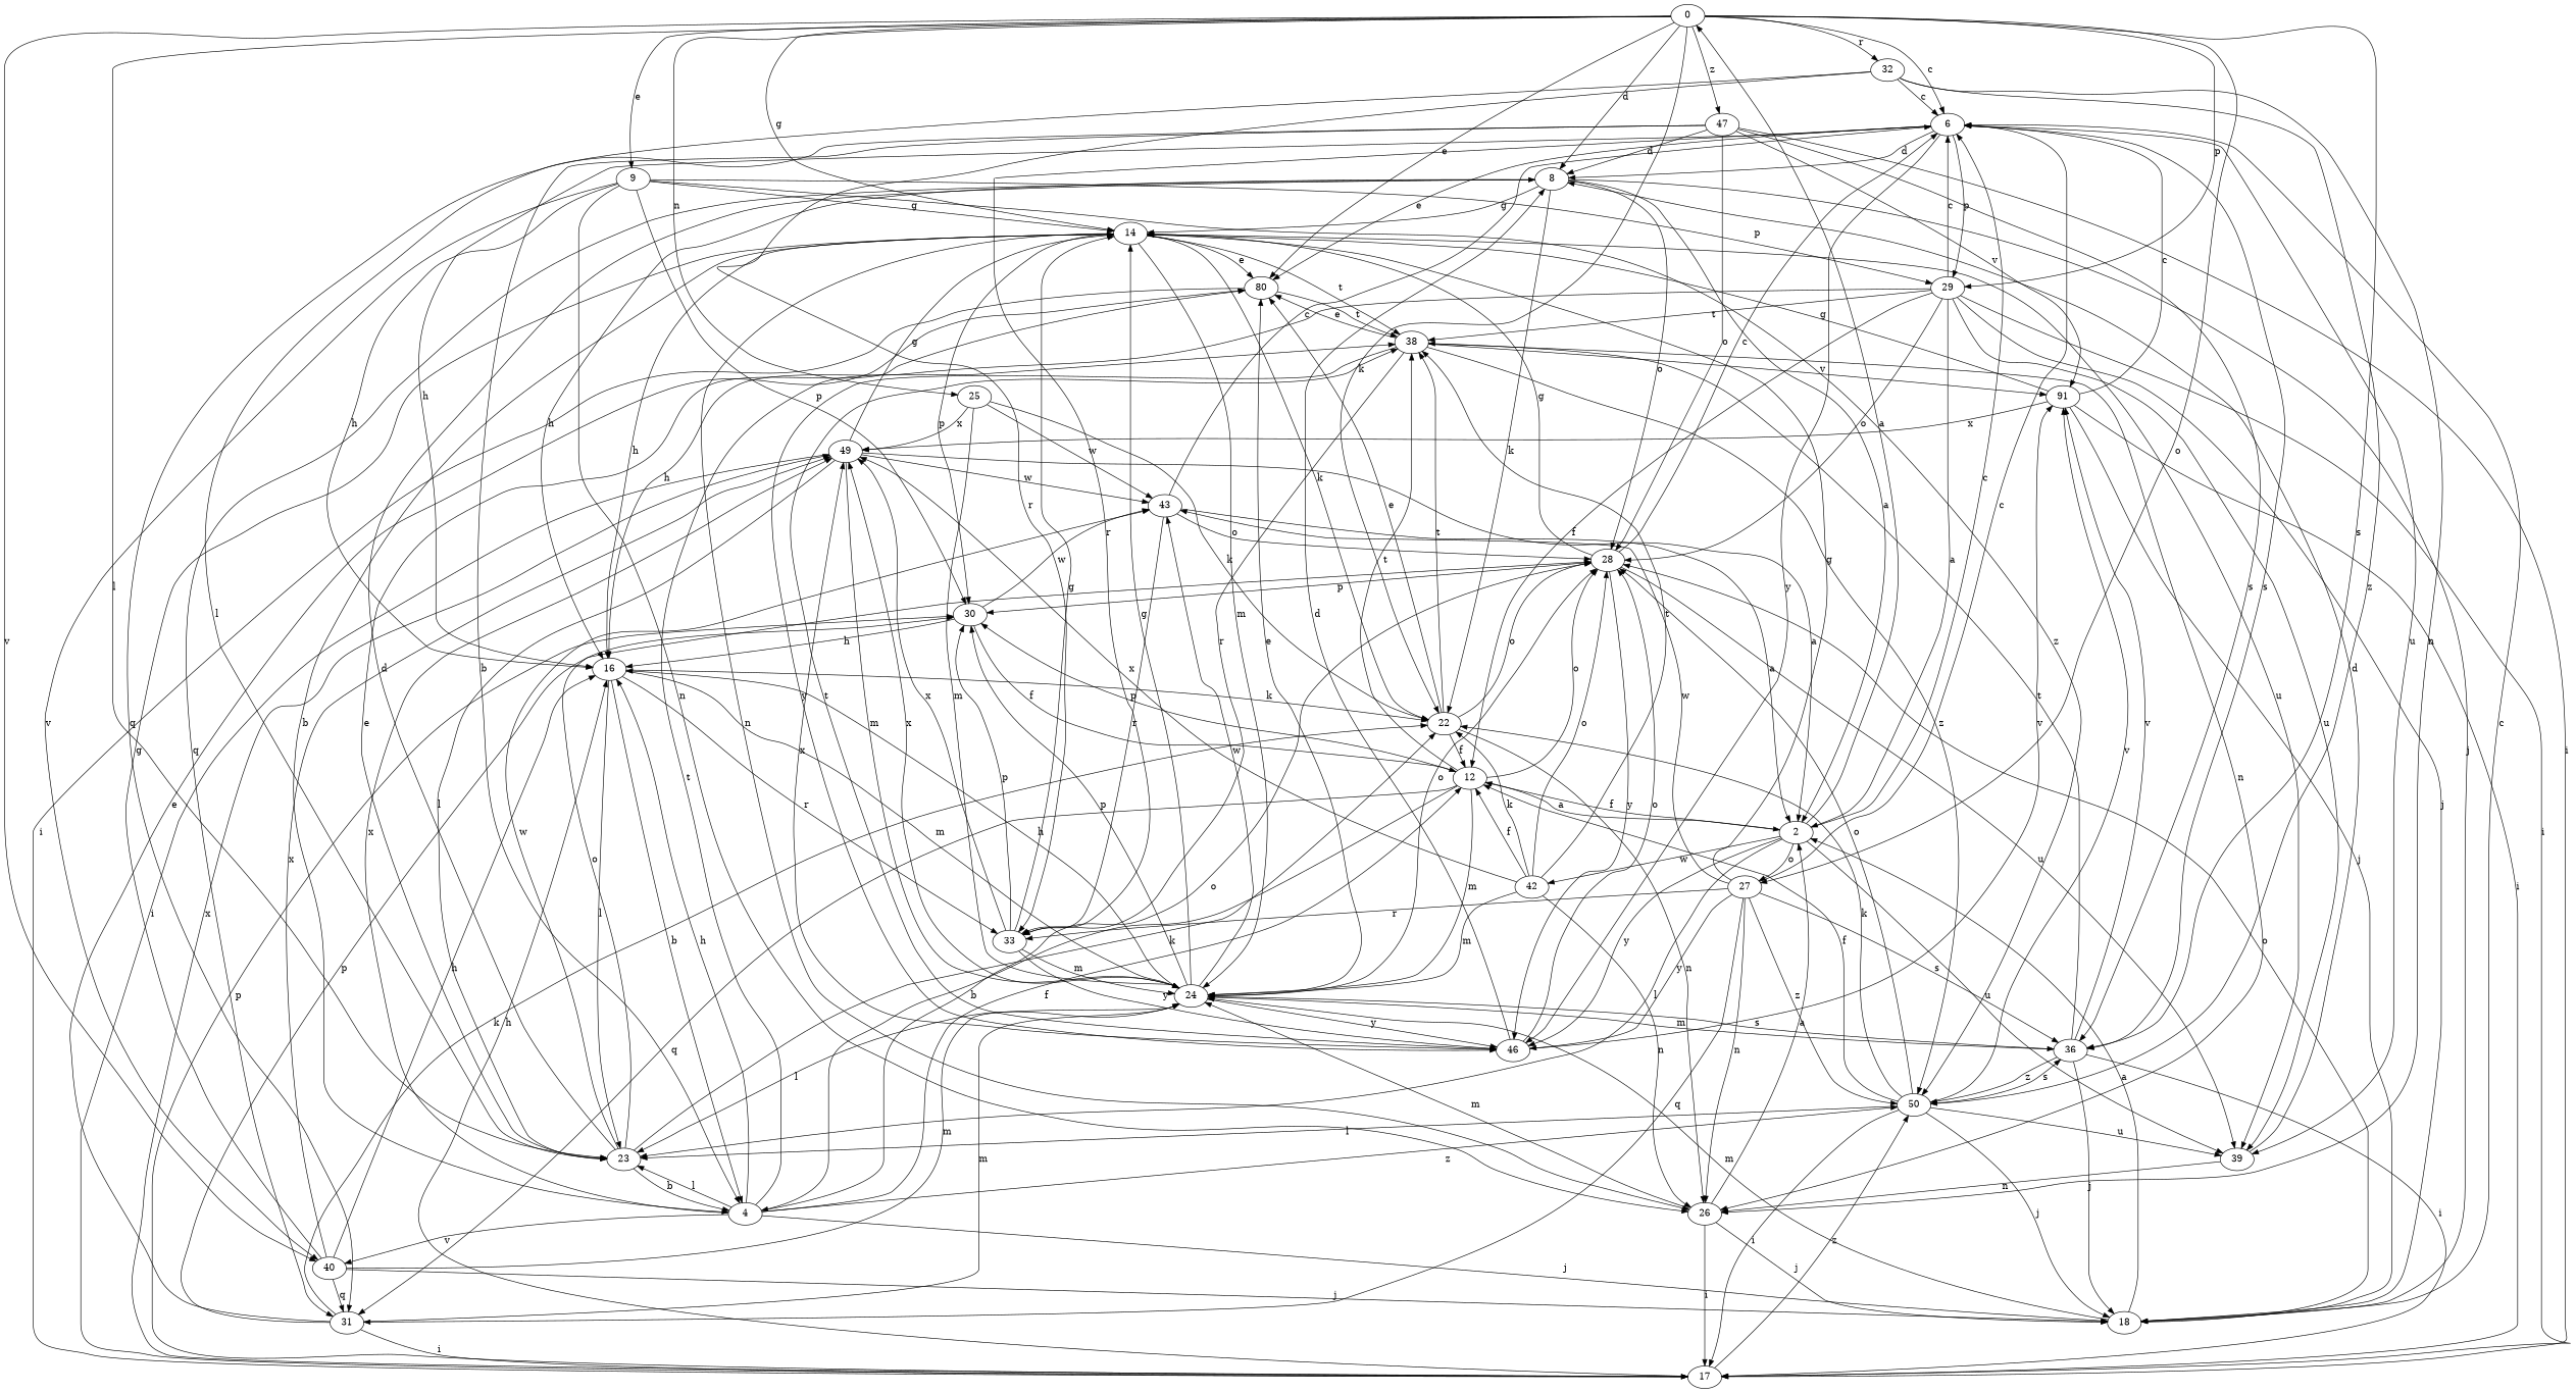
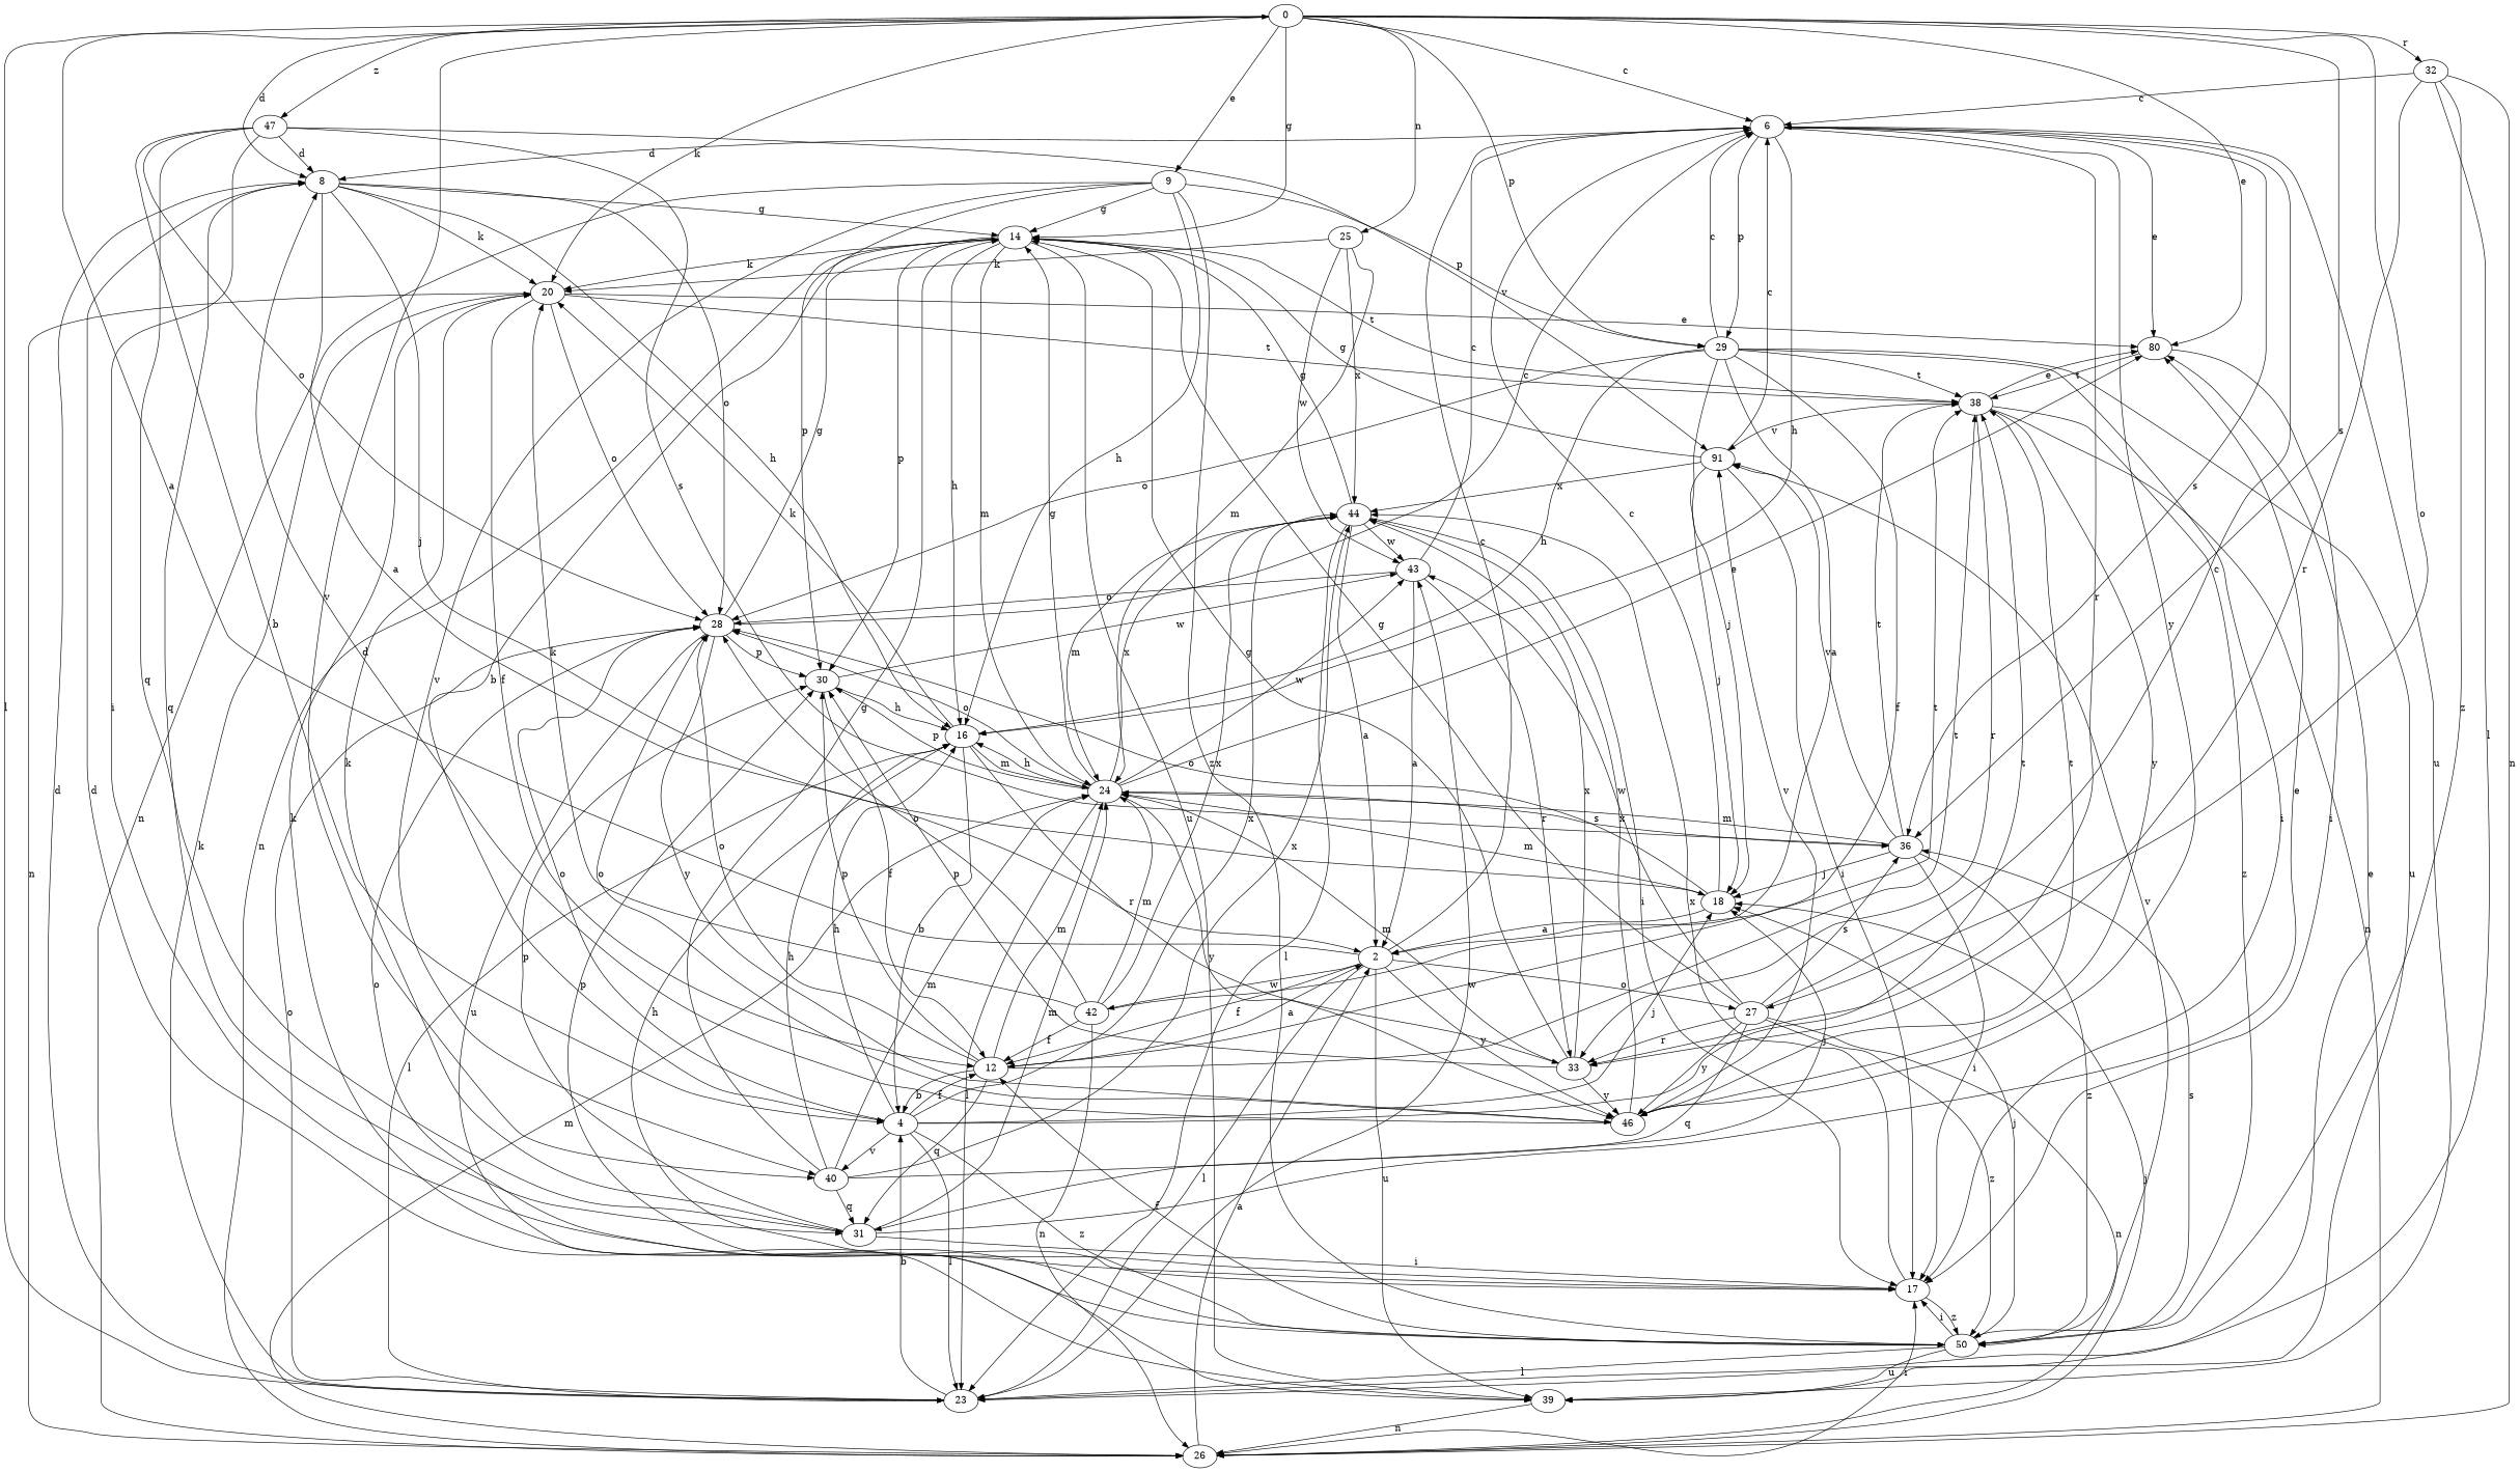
  strict digraph {
    0
    6
    8
    9
    n5 [label=80]
    14
-   20 [label=22]
+   20
    23
    25
    27
    29
    32
    36
    40
    47
    39
    46
    16
    33
    2
    18
    28
    31
    50
    26
    30
    38
    17
    4
    24
    12
    43
-   44 [label=49]
+   44
    n34 [label=91]
    42
    0 -> 6 [label=c]
    0 -> 8 [label=d]
    0 -> 9 [label=e]
    0 -> n5 [label=e]
    0 -> 14 [label=g]
    0 -> 20 [label=k]
    0 -> 23 [label=l]
    0 -> 25 [label=n]
    0 -> 27 [label=o]
    0 -> 29 [label=p]
    0 -> 32 [label=r]
    0 -> 36 [label=s]
    0 -> 40 [label=v]
    0 -> 47 [label=z]
    6 -> 8 [label=d]
    6 -> n5 [label=e]
    6 -> 29 [label=p]
    6 -> 36 [label=s]
    6 -> 39 [label=u]
    6 -> 46 [label=y]
    6 -> 16 [label=h]
    6 -> 33 [label=r]
    8 -> 14 [label=g]
    8 -> 20 [label=k]
    8 -> 16 [label=h]
    8 -> 2 [label=a]
    8 -> 18 [label=j]
    8 -> 28 [label=o]
    8 -> 31 [label=q]
    9 -> 14 [label=g]
    9 -> 29 [label=p]
    9 -> 40 [label=v]
    9 -> 16 [label=h]
    9 -> 50 [label=z]
    9 -> 26 [label=n]
    9 -> 30 [label=p]
    n5 -> 38 [label=t]
    n5 -> 17 [label=i]
-   14 -> n5 [label=e]
    14 -> 20 [label=k]
    14 -> 39 [label=u]
    14 -> 16 [label=h]
    14 -> 26 [label=n]
    14 -> 30 [label=p]
    14 -> 38 [label=t]
    14 -> 4 [label=b]
    14 -> 24 [label=m]
    20 -> n5 [label=e]
    20 -> 28 [label=o]
    20 -> 26 [label=n]
    20 -> 38 [label=t]
    20 -> 12 [label=f]
    23 -> 8 [label=d]
    23 -> n5 [label=e]
    23 -> 20 [label=k]
    23 -> 28 [label=o]
    23 -> 4 [label=b]
    23 -> 43 [label=w]
    25 -> 20 [label=k]
    25 -> 24 [label=m]
    25 -> 43 [label=w]
    25 -> 44 [label=x]
    27 -> 6 [label=c]
    27 -> 14 [label=g]
    27 -> 36 [label=s]
    27 -> 46 [label=y]
    27 -> 33 [label=r]
    27 -> 31 [label=q]
    27 -> 50 [label=z]
    27 -> 26 [label=n]
    27 -> 43 [label=w]
    29 -> 6 [label=c]
    29 -> 39 [label=u]
    29 -> 16 [label=h]
    29 -> 2 [label=a]
    29 -> 18 [label=j]
    29 -> 28 [label=o]
    29 -> 38 [label=t]
    29 -> 17 [label=i]
    29 -> 12 [label=f]
    32 -> 6 [label=c]
    32 -> 23 [label=l]
    32 -> 33 [label=r]
    32 -> 50 [label=z]
    32 -> 26 [label=n]
    36 -> 18 [label=j]
    36 -> 50 [label=z]
    36 -> 38 [label=t]
    36 -> 17 [label=i]
    36 -> 24 [label=m]
    36 -> n34 [label=v]
    40 -> 14 [label=g]
    40 -> 16 [label=h]
    40 -> 18 [label=j]
    40 -> 31 [label=q]
    40 -> 24 [label=m]
    40 -> 44 [label=x]
    47 -> 8 [label=d]
    47 -> 36 [label=s]
    47 -> 28 [label=o]
    47 -> 31 [label=q]
    47 -> 17 [label=i]
    47 -> 4 [label=b]
    47 -> n34 [label=v]
    39 -> 8 [label=d]
    39 -> 26 [label=n]
    46 -> 8 [label=d]
    46 -> 28 [label=o]
    46 -> 38 [label=t]
    46 -> 44 [label=x]
    46 -> n34 [label=v]
    16 -> 20 [label=k]
    16 -> 23 [label=l]
    16 -> 33 [label=r]
    16 -> 4 [label=b]
    16 -> 24 [label=m]
    33 -> 14 [label=g]
    33 -> 46 [label=y]
    33 -> 30 [label=p]
    33 -> 24 [label=m]
    33 -> 44 [label=x]
    2 -> 0 [label=a]
    2 -> 6 [label=c]
    2 -> 23 [label=l]
    2 -> 27 [label=o]
    2 -> 39 [label=u]
    2 -> 46 [label=y]
    2 -> 12 [label=f]
    2 -> 42 [label=w]
    18 -> 6 [label=c]
    18 -> 2 [label=a]
    18 -> 28 [label=o]
    18 -> 24 [label=m]
    28 -> 6 [label=c]
    28 -> 14 [label=g]
    28 -> 39 [label=u]
    28 -> 46 [label=y]
    28 -> 30 [label=p]
    31 -> n5 [label=e]
    31 -> 20 [label=k]
    31 -> 30 [label=p]
    31 -> 17 [label=i]
    31 -> 24 [label=m]
    50 -> 20 [label=k]
    50 -> 23 [label=l]
    50 -> 36 [label=s]
    50 -> 39 [label=u]
    50 -> 18 [label=j]
    50 -> 28 [label=o]
    50 -> 17 [label=i]
    50 -> 12 [label=f]
    50 -> n34 [label=v]
    26 -> 2 [label=a]
    26 -> 18 [label=j]
    26 -> 17 [label=i]
    26 -> 24 [label=m]
    30 -> 16 [label=h]
    30 -> 12 [label=f]
    30 -> 43 [label=w]
    38 -> n5 [label=e]
    38 -> 46 [label=y]
    38 -> 33 [label=r]
    38 -> 50 [label=z]
    38 -> 26 [label=n]
    38 -> n34 [label=v]
    17 -> 16 [label=h]
    17 -> 50 [label=z]
    17 -> 30 [label=p]
    17 -> 44 [label=x]
    4 -> 23 [label=l]
    4 -> 40 [label=v]
    4 -> 16 [label=h]
    4 -> 18 [label=j]
    4 -> 28 [label=o]
    4 -> 50 [label=z]
    4 -> 38 [label=t]
    4 -> 12 [label=f]
    4 -> 44 [label=x]
    24 -> n5 [label=e]
    24 -> 14 [label=g]
    24 -> 23 [label=l]
    24 -> 36 [label=s]
    24 -> 46 [label=y]
    24 -> 16 [label=h]
    24 -> 28 [label=o]
    24 -> 30 [label=p]
    24 -> 43 [label=w]
    24 -> 44 [label=x]
    12 -> 2 [label=a]
    12 -> 28 [label=o]
    12 -> 31 [label=q]
    12 -> 30 [label=p]
    12 -> 38 [label=t]
    12 -> 4 [label=b]
    12 -> 24 [label=m]
    43 -> 6 [label=c]
    43 -> 33 [label=r]
    43 -> 2 [label=a]
    43 -> 28 [label=o]
    44 -> 14 [label=g]
    44 -> 23 [label=l]
    44 -> 2 [label=a]
    44 -> 17 [label=i]
    44 -> 24 [label=m]
    44 -> 43 [label=w]
    n34 -> 6 [label=c]
    n34 -> 14 [label=g]
    n34 -> 18 [label=j]
    n34 -> 17 [label=i]
    n34 -> 44 [label=x]
    42 -> 20 [label=k]
    42 -> 28 [label=o]
    42 -> 26 [label=n]
    42 -> 38 [label=t]
    42 -> 24 [label=m]
    42 -> 12 [label=f]
    42 -> 44 [label=x]
  }
